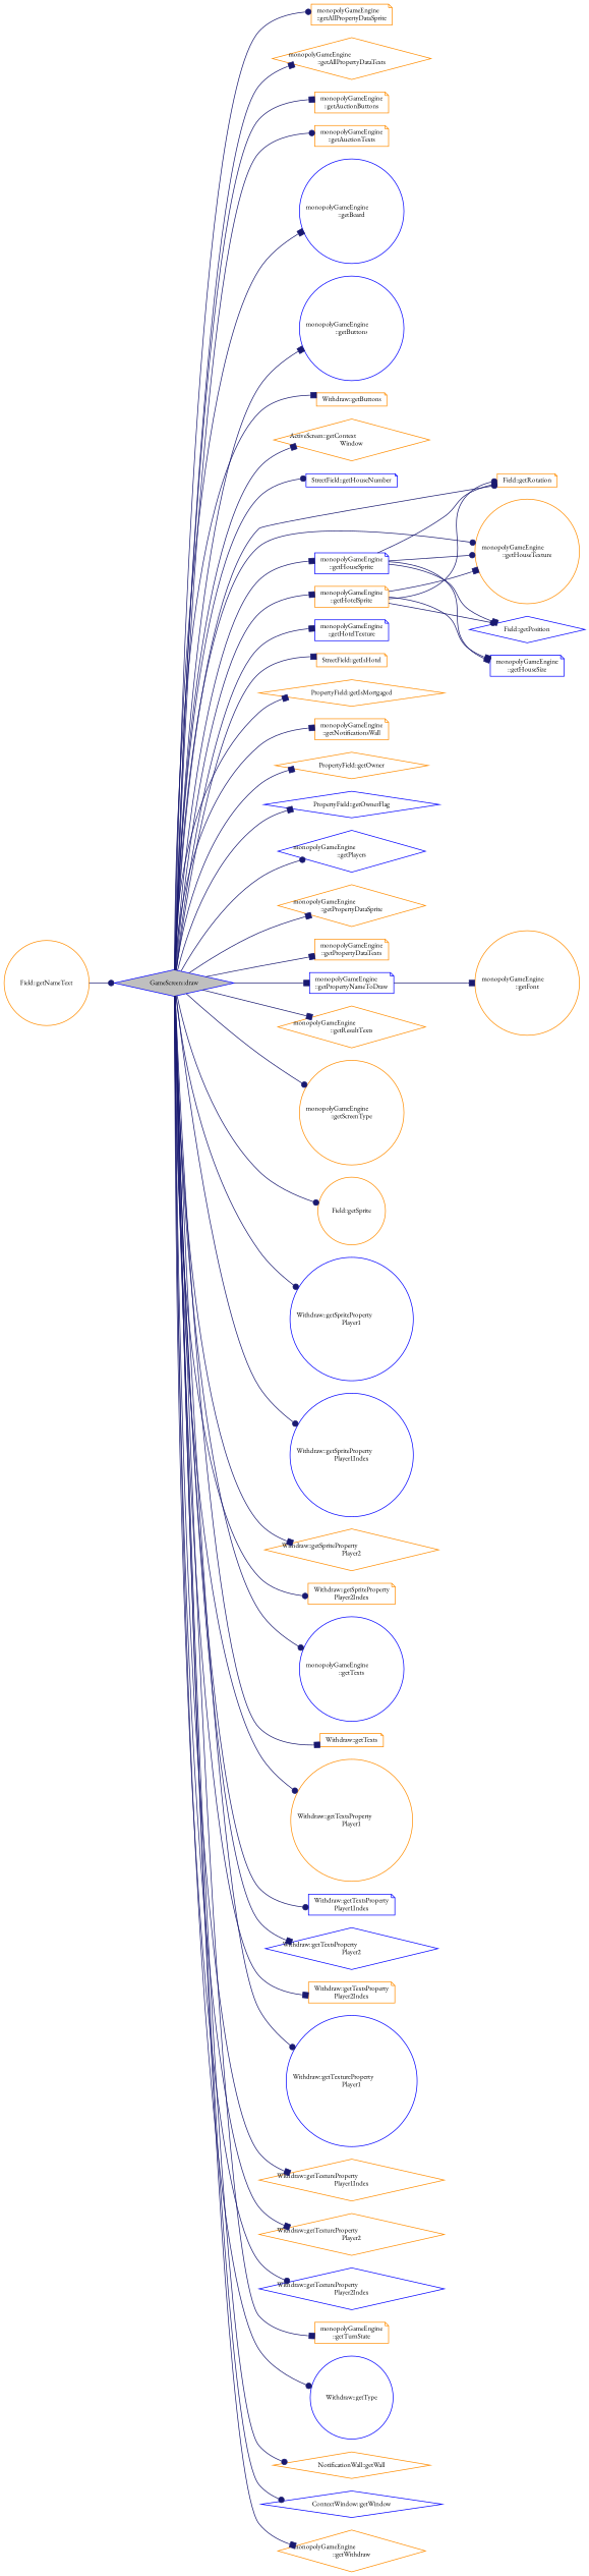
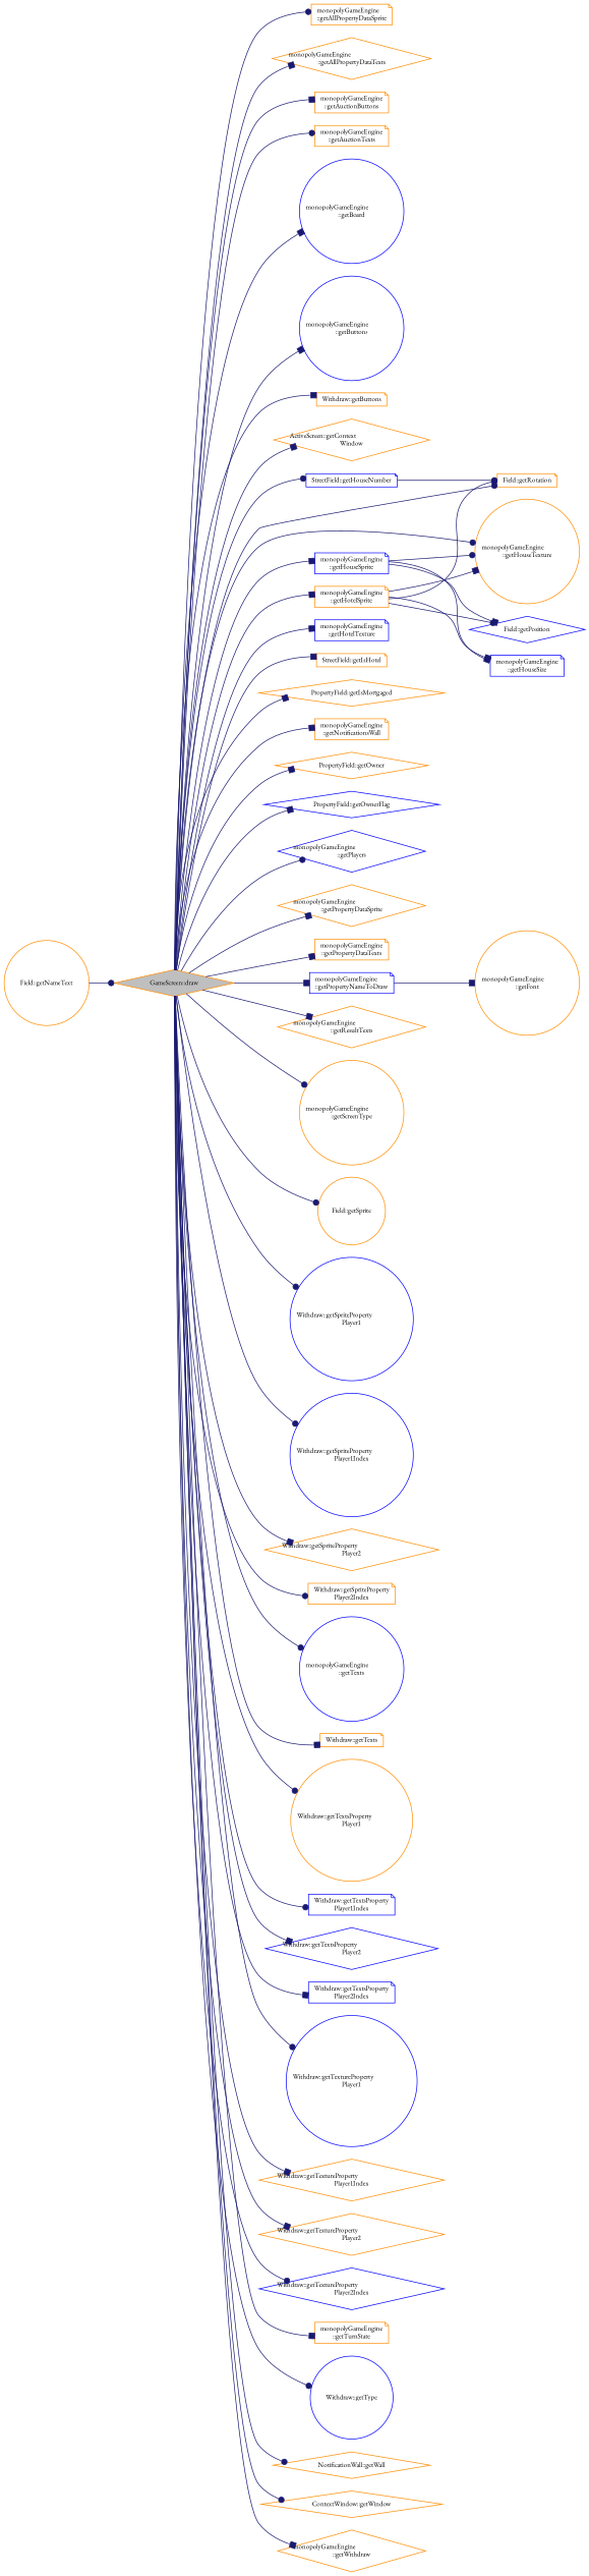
  digraph {
    fontname="EB Garamond"
    rankdir=LR
    node [color=darkorange fillcolor=white fontname="EB Garamond" fontsize=10 shape=note style=filled]
    edge [arrowhead=box color=midnightblue fontname="EB Garamond" fontsize=10 labelfontname=Helvetica labelfontsize=10 style=solid]
-   n1 [color=blue fillcolor=grey75 fontcolor=black height=0.2 label="GameScreen::draw" shape=diamond width=0.4]
+   n1 [fillcolor=grey75 fontcolor=black height=0.2 label="GameScreen::draw" shape=diamond width=0.4]
    n2 [height=0.2 label="monopolyGameEngine\l::getAllPropertyDataSprite" width=0.4]
    n3 [height=0.2 label="monopolyGameEngine\l::getAllPropertyDataTexts" shape=diamond width=0.4]
    n4 [height=0.2 label="monopolyGameEngine\l::getAuctionButtons" width=0.4]
    n5 [height=0.2 label="monopolyGameEngine\l::getAuctionTexts" width=0.4]
    n6 [color=blue height=0.2 label="monopolyGameEngine\l::getBoard" shape=circle width=0.4]
    n7 [color=blue height=0.2 label="monopolyGameEngine\l::getButtons" shape=circle width=0.4]
    n8 [height=0.2 label="Withdraw::getButtons" width=0.4]
    n9 [height=0.2 label="ActiveScreen::getContext\lWindow" shape=diamond width=0.4]
    n10 [height=0.2 label="monopolyGameEngine\l::getHotelSprite" width=0.4]
    n11 [height=0.2 label="monopolyGameEngine\l::getHouseTexture" shape=circle width=0.4]
    n12 [height=0.2 label="Field::getRotation" width=0.4]
    n13 [color=blue height=0.2 label="monopolyGameEngine\l::getHotelTexture" width=0.4]
    n14 [color=blue height=0.2 label="StreetField::getHouseNumber" width=0.4]
    n15 [color=blue height=0.2 label="monopolyGameEngine\l::getHouseSprite" width=0.4]
    n16 [height=0.2 label="StreetField::getIsHotel" width=0.4]
    n17 [height=0.2 label="PropertyField::getIsMortgaged" shape=diamond width=0.4]
    n18 [height=0.2 label="monopolyGameEngine\l::getNotificationsWall" width=0.4]
    n19 [height=0.2 label="PropertyField::getOwner" shape=diamond width=0.4]
    n20 [color=blue height=0.2 label="PropertyField::getOwnerFlag" shape=diamond width=0.4]
    n21 [color=blue height=0.2 label="monopolyGameEngine\l::getPlayers" shape=diamond width=0.4]
    n22 [height=0.2 label="monopolyGameEngine\l::getPropertyDataSprite" shape=diamond width=0.4]
    n23 [height=0.2 label="monopolyGameEngine\l::getPropertyDataTexts" width=0.4]
    n24 [color=blue height=0.2 label="monopolyGameEngine\l::getPropertyNameToDraw" width=0.4]
    n25 [height=0.2 label="monopolyGameEngine\l::getResultTexts" shape=diamond width=0.4]
    n26 [height=0.2 label="monopolyGameEngine\l::getScreenType" shape=circle width=0.4]
    n27 [height=0.2 label="Field::getSprite" shape=circle width=0.4]
    n28 [color=blue height=0.2 label="Withdraw::getSpriteProperty\lPlayer1" shape=circle width=0.4]
    n29 [color=blue height=0.2 label="Withdraw::getSpriteProperty\lPlayer1Index" shape=circle width=0.4]
    n30 [height=0.2 label="Withdraw::getSpriteProperty\lPlayer2" shape=diamond width=0.4]
    n31 [height=0.2 label="Withdraw::getSpriteProperty\lPlayer2Index" width=0.4]
    n32 [color=blue height=0.2 label="monopolyGameEngine\l::getTexts" shape=circle width=0.4]
    n33 [height=0.2 label="Withdraw::getTexts" width=0.4]
    n34 [height=0.2 label="Withdraw::getTextsProperty\lPlayer1" shape=circle width=0.4]
    n35 [color=blue height=0.2 label="Withdraw::getTextsProperty\lPlayer1Index" width=0.4]
    n36 [color=blue height=0.2 label="Withdraw::getTextsProperty\lPlayer2" shape=diamond width=0.4]
-   n37 [height=0.2 label="Withdraw::getTextsProperty\lPlayer2Index" width=0.4]
+   n37 [color=blue height=0.2 label="Withdraw::getTextsProperty\lPlayer2Index" width=0.4]
    n38 [color=blue height=0.2 label="Withdraw::getTextureProperty\lPlayer1" shape=circle width=0.4]
    n39 [height=0.2 label="Withdraw::getTextureProperty\lPlayer1Index" shape=diamond width=0.4]
    n40 [height=0.2 label="Withdraw::getTextureProperty\lPlayer2" shape=diamond width=0.4]
    n41 [color=blue height=0.2 label="Withdraw::getTextureProperty\lPlayer2Index" shape=diamond width=0.4]
    n42 [height=0.2 label="monopolyGameEngine\l::getTurnState" width=0.4]
    n43 [color=blue height=0.2 label="Withdraw::getType" shape=circle width=0.4]
    n44 [height=0.2 label="NotificationWall::getWall" shape=diamond width=0.4]
-   n45 [color=blue height=0.2 label="ContextWindow::getWindow" shape=diamond width=0.4]
+   n45 [height=0.2 label="ContextWindow::getWindow" shape=diamond width=0.4]
    n46 [height=0.2 label="monopolyGameEngine\l::getWithdraw" shape=diamond width=0.4]
    n47 [color=blue height=0.2 label="monopolyGameEngine\l::getHouseSize" width=0.4]
    n48 [color=blue height=0.2 label="Field::getPosition" shape=diamond width=0.4]
    n49 [height=0.2 label="Field::getNameText" shape=circle width=0.4]
    n50 [height=0.2 label="monopolyGameEngine\l::getFont" shape=circle width=0.4]
    n1 -> n2 [arrowhead=dot]
    n1 -> n3
    n1 -> n4
    n1 -> n5 [arrowhead=dot]
    n1 -> n6
    n1 -> n7
    n1 -> n8
    n1 -> n9
    n1 -> n10
    n1 -> n11 [arrowhead=dot]
    n1 -> n12 [arrowhead=dot]
    n1 -> n13
    n1 -> n14 [arrowhead=dot]
    n1 -> n15
    n1 -> n16
    n1 -> n17
    n1 -> n18
    n1 -> n19
    n1 -> n20
    n1 -> n21 [arrowhead=dot]
    n1 -> n22
    n1 -> n23
    n1 -> n24
    n1 -> n25
    n1 -> n26 [arrowhead=dot]
    n1 -> n27 [arrowhead=dot]
    n1 -> n28 [arrowhead=dot]
    n1 -> n29 [arrowhead=dot]
    n1 -> n30
    n1 -> n31 [arrowhead=dot]
    n1 -> n32 [arrowhead=dot]
    n1 -> n33
    n1 -> n34 [arrowhead=dot]
    n1 -> n35 [arrowhead=dot]
    n1 -> n36
    n1 -> n37
    n1 -> n38 [arrowhead=dot]
    n1 -> n39
    n1 -> n40
    n1 -> n41 [arrowhead=dot]
    n1 -> n42
    n1 -> n43 [arrowhead=dot]
    n1 -> n44 [arrowhead=dot]
    n1 -> n45 [arrowhead=dot]
    n1 -> n46
    n10 -> n11
    n10 -> n12 [arrowhead=dot]
    n10 -> n47
    n10 -> n48 [arrowhead=dot]
    n15 -> n11 [arrowhead=dot]
-   n15 -> n12 [arrowhead=dot]
+   n14 -> n12 [arrowhead=dot]
    n15 -> n47
    n15 -> n48
    n24 -> n50
    n49 -> n1 [arrowhead=dot]
  }
